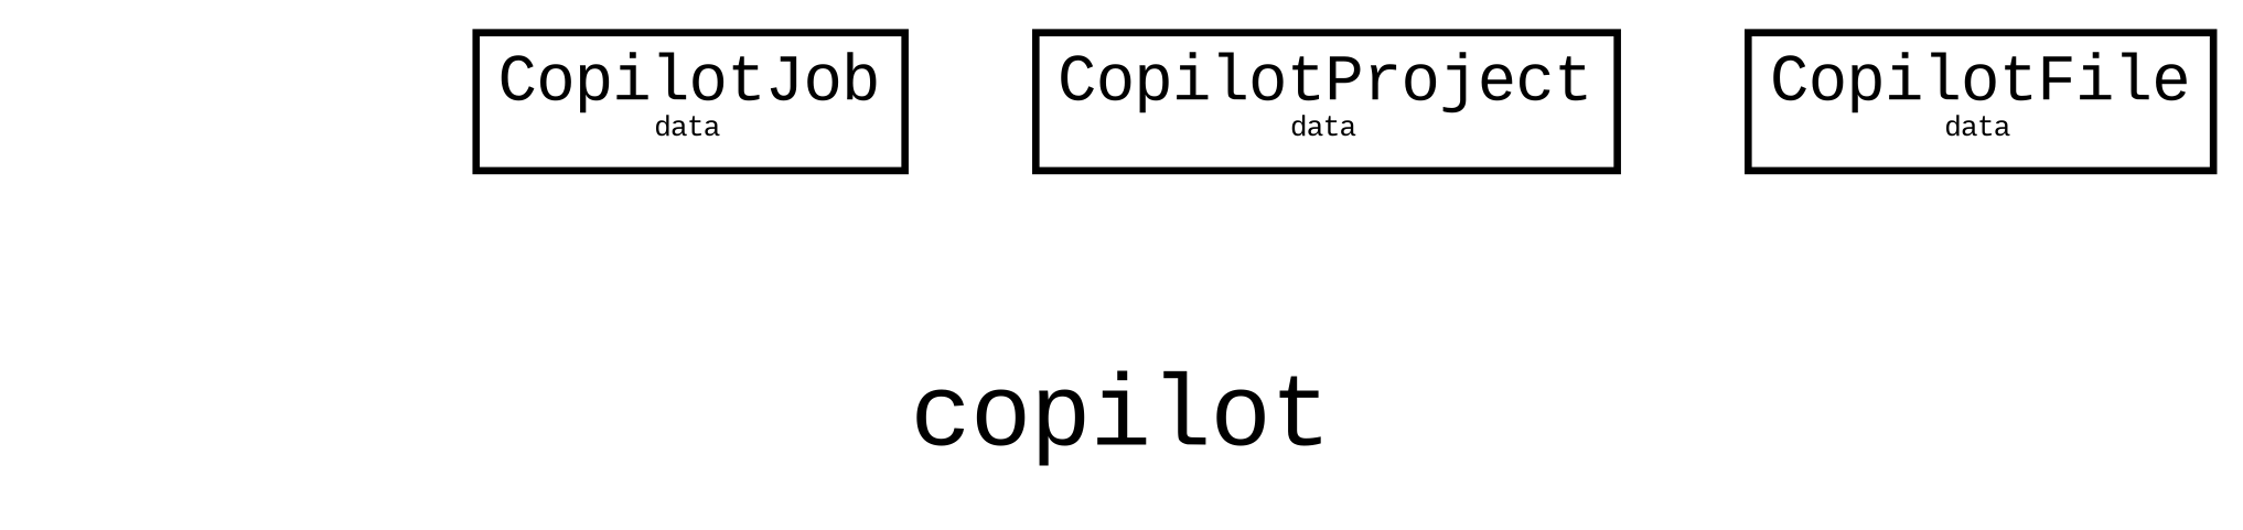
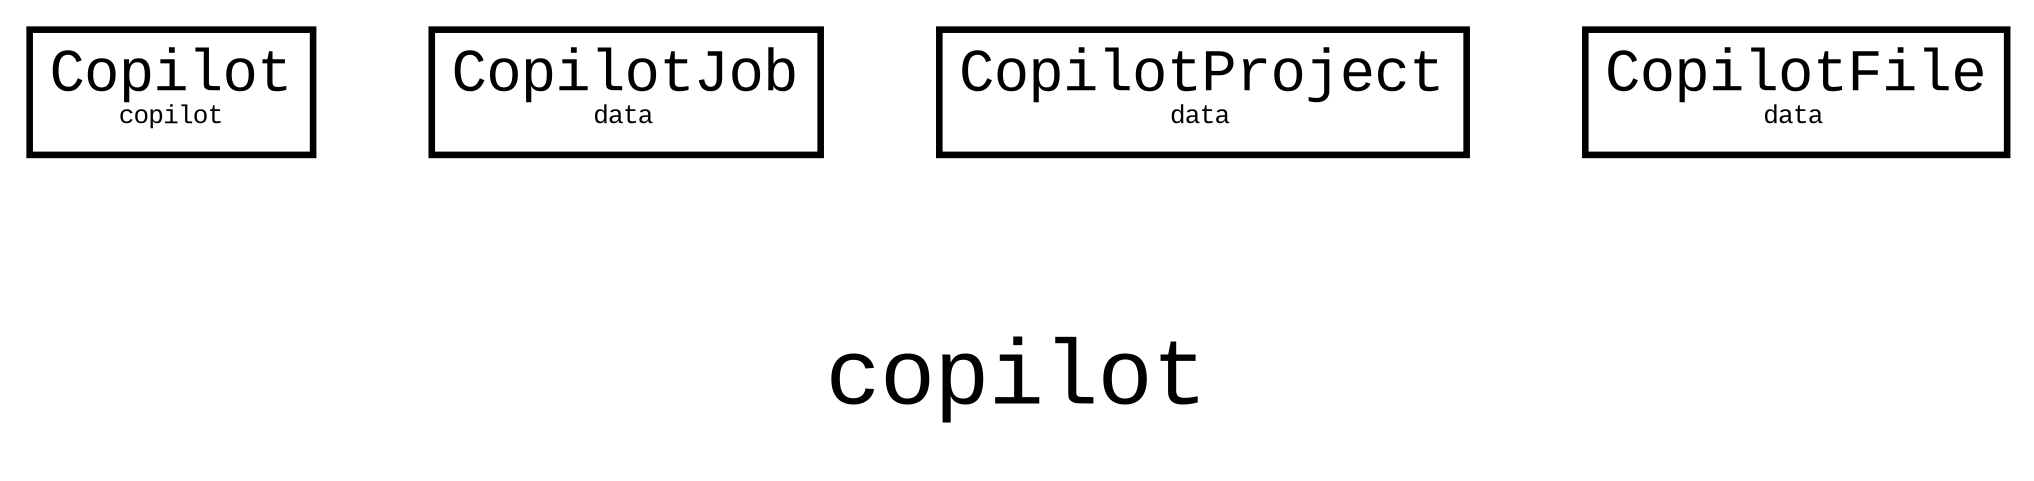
  digraph {
    label=copilot
    rankdir=BT
    fontname="Liberation Mono"
    node [shape=plain fontname="Liberation Mono"]
+   n1 [label=<<table border="0" cellborder="1" cellspacing="0"><tr><td bgcolor="white"><FONT face="Courier New"  POINT-SIZE="9" >Copilot</FONT><br/><FONT face="Courier New"  POINT-SIZE="4" >copilot</FONT></td></tr></table>>]
    n2 [label=<<table border="0" cellborder="1" cellspacing="0"><tr><td bgcolor="white"><FONT face="Courier New"  POINT-SIZE="9" >CopilotJob</FONT><br/><FONT face="Courier New"  POINT-SIZE="4" >data</FONT></td></tr></table>>]
    n3 [label=<<table border="0" cellborder="1" cellspacing="0"><tr><td bgcolor="white"><FONT face="Courier New"  POINT-SIZE="9" >CopilotProject</FONT><br/><FONT face="Courier New"  POINT-SIZE="4" >data</FONT></td></tr></table>>]
    n4 [label=<<table border="0" cellborder="1" cellspacing="0"><tr><td bgcolor="white"><FONT face="Courier New"  POINT-SIZE="9" >CopilotFile</FONT><br/><FONT face="Courier New"  POINT-SIZE="4" >data</FONT></td></tr></table>>]
  }
